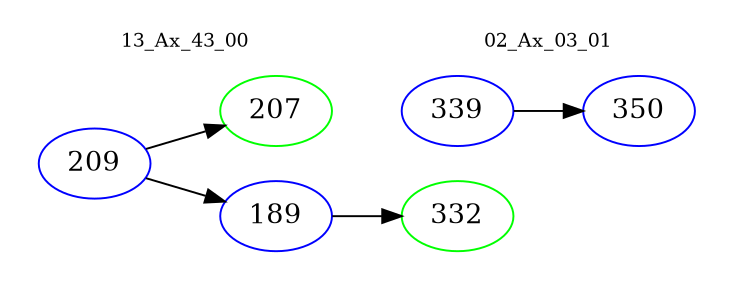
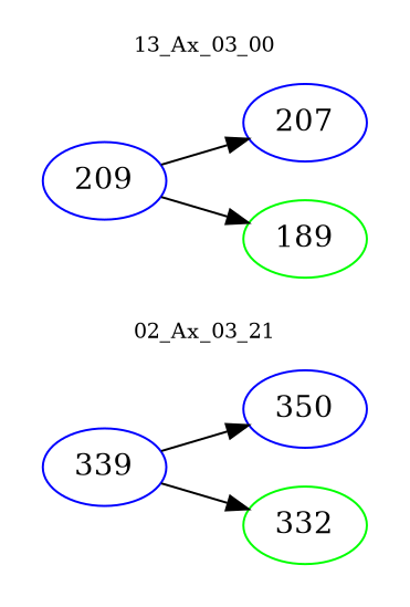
  digraph {
    rankdir=LR
    node [color=blue]
    edge [color=black]
    n1 [label=339]
    n2 [color=green label=332]
    n3 [label=350]
    n4 [label=209]
-   n5 [label=189]
-   n6 [color=green label=207]
+   n5 [color=green label=189]
+   n6 [label=207]
    subgraph cluster_1 {
      color=white
      fontsize=10
-     label="02_Ax_03_01"
+     label="02_Ax_03_21"
      n1
      n2
      n3
    }
    subgraph cluster_2 {
      color=white
      fontsize=10
-     label="13_Ax_43_00"
+     label="13_Ax_03_00"
      n4
      n5
      n6
    }
-   n5 -> n2
+   n1 -> n2
    n1 -> n3
    n4 -> n5
    n4 -> n6
  }
